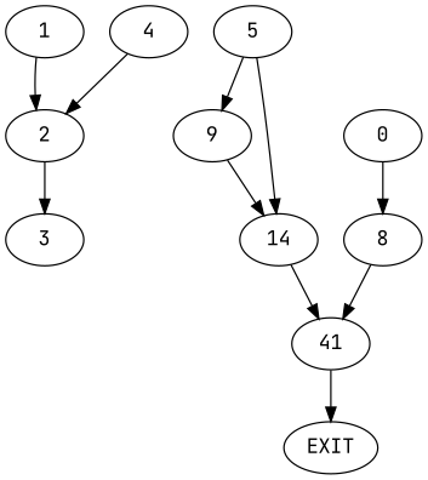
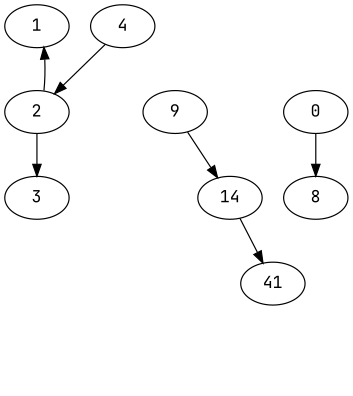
  digraph {
    fontname="JetBrains Mono"
    node [fontname="JetBrains Mono"]
    edge [fontname="JetBrains Mono"]
    1
    2
-   n3 [label=EXIT]
    3
    4
-   5
    9
    n8 [label=14]
    n9 [label=41]
    n10 [label=0]
    8
-   1 -> 2
+   2 -> 1
    2 -> 3
    4 -> 2
-   5 -> 9
-   5 -> n8
    9 -> n8
    n8 -> n9
-   n9 -> n3
    n10 -> 8
-   8 -> n9
  }
